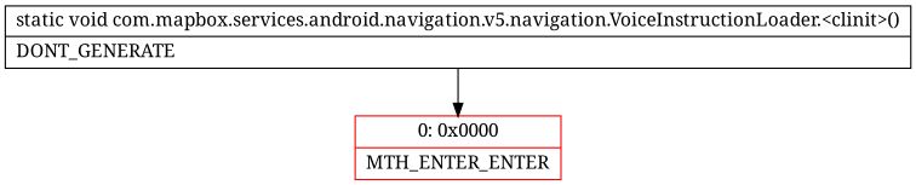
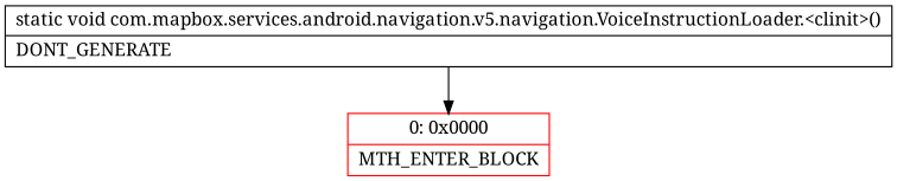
  digraph {
    fontname="Noto Serif"
    node [shape=record fontname="Noto Serif"]
-   n1 [color=red label="{0\:\ 0x0000|MTH_ENTER_ENTER\l}"]
+   n1 [color=red label="{0\:\ 0x0000|MTH_ENTER_BLOCK\l}"]
    n2 [label="{static void com.mapbox.services.android.navigation.v5.navigation.VoiceInstructionLoader.\<clinit\>()  | DONT_GENERATE\l}"]
    subgraph cluster_1 {
      label="R(0)"
    }
    n2 -> n1 [fontname="Noto Serif"]
  }
